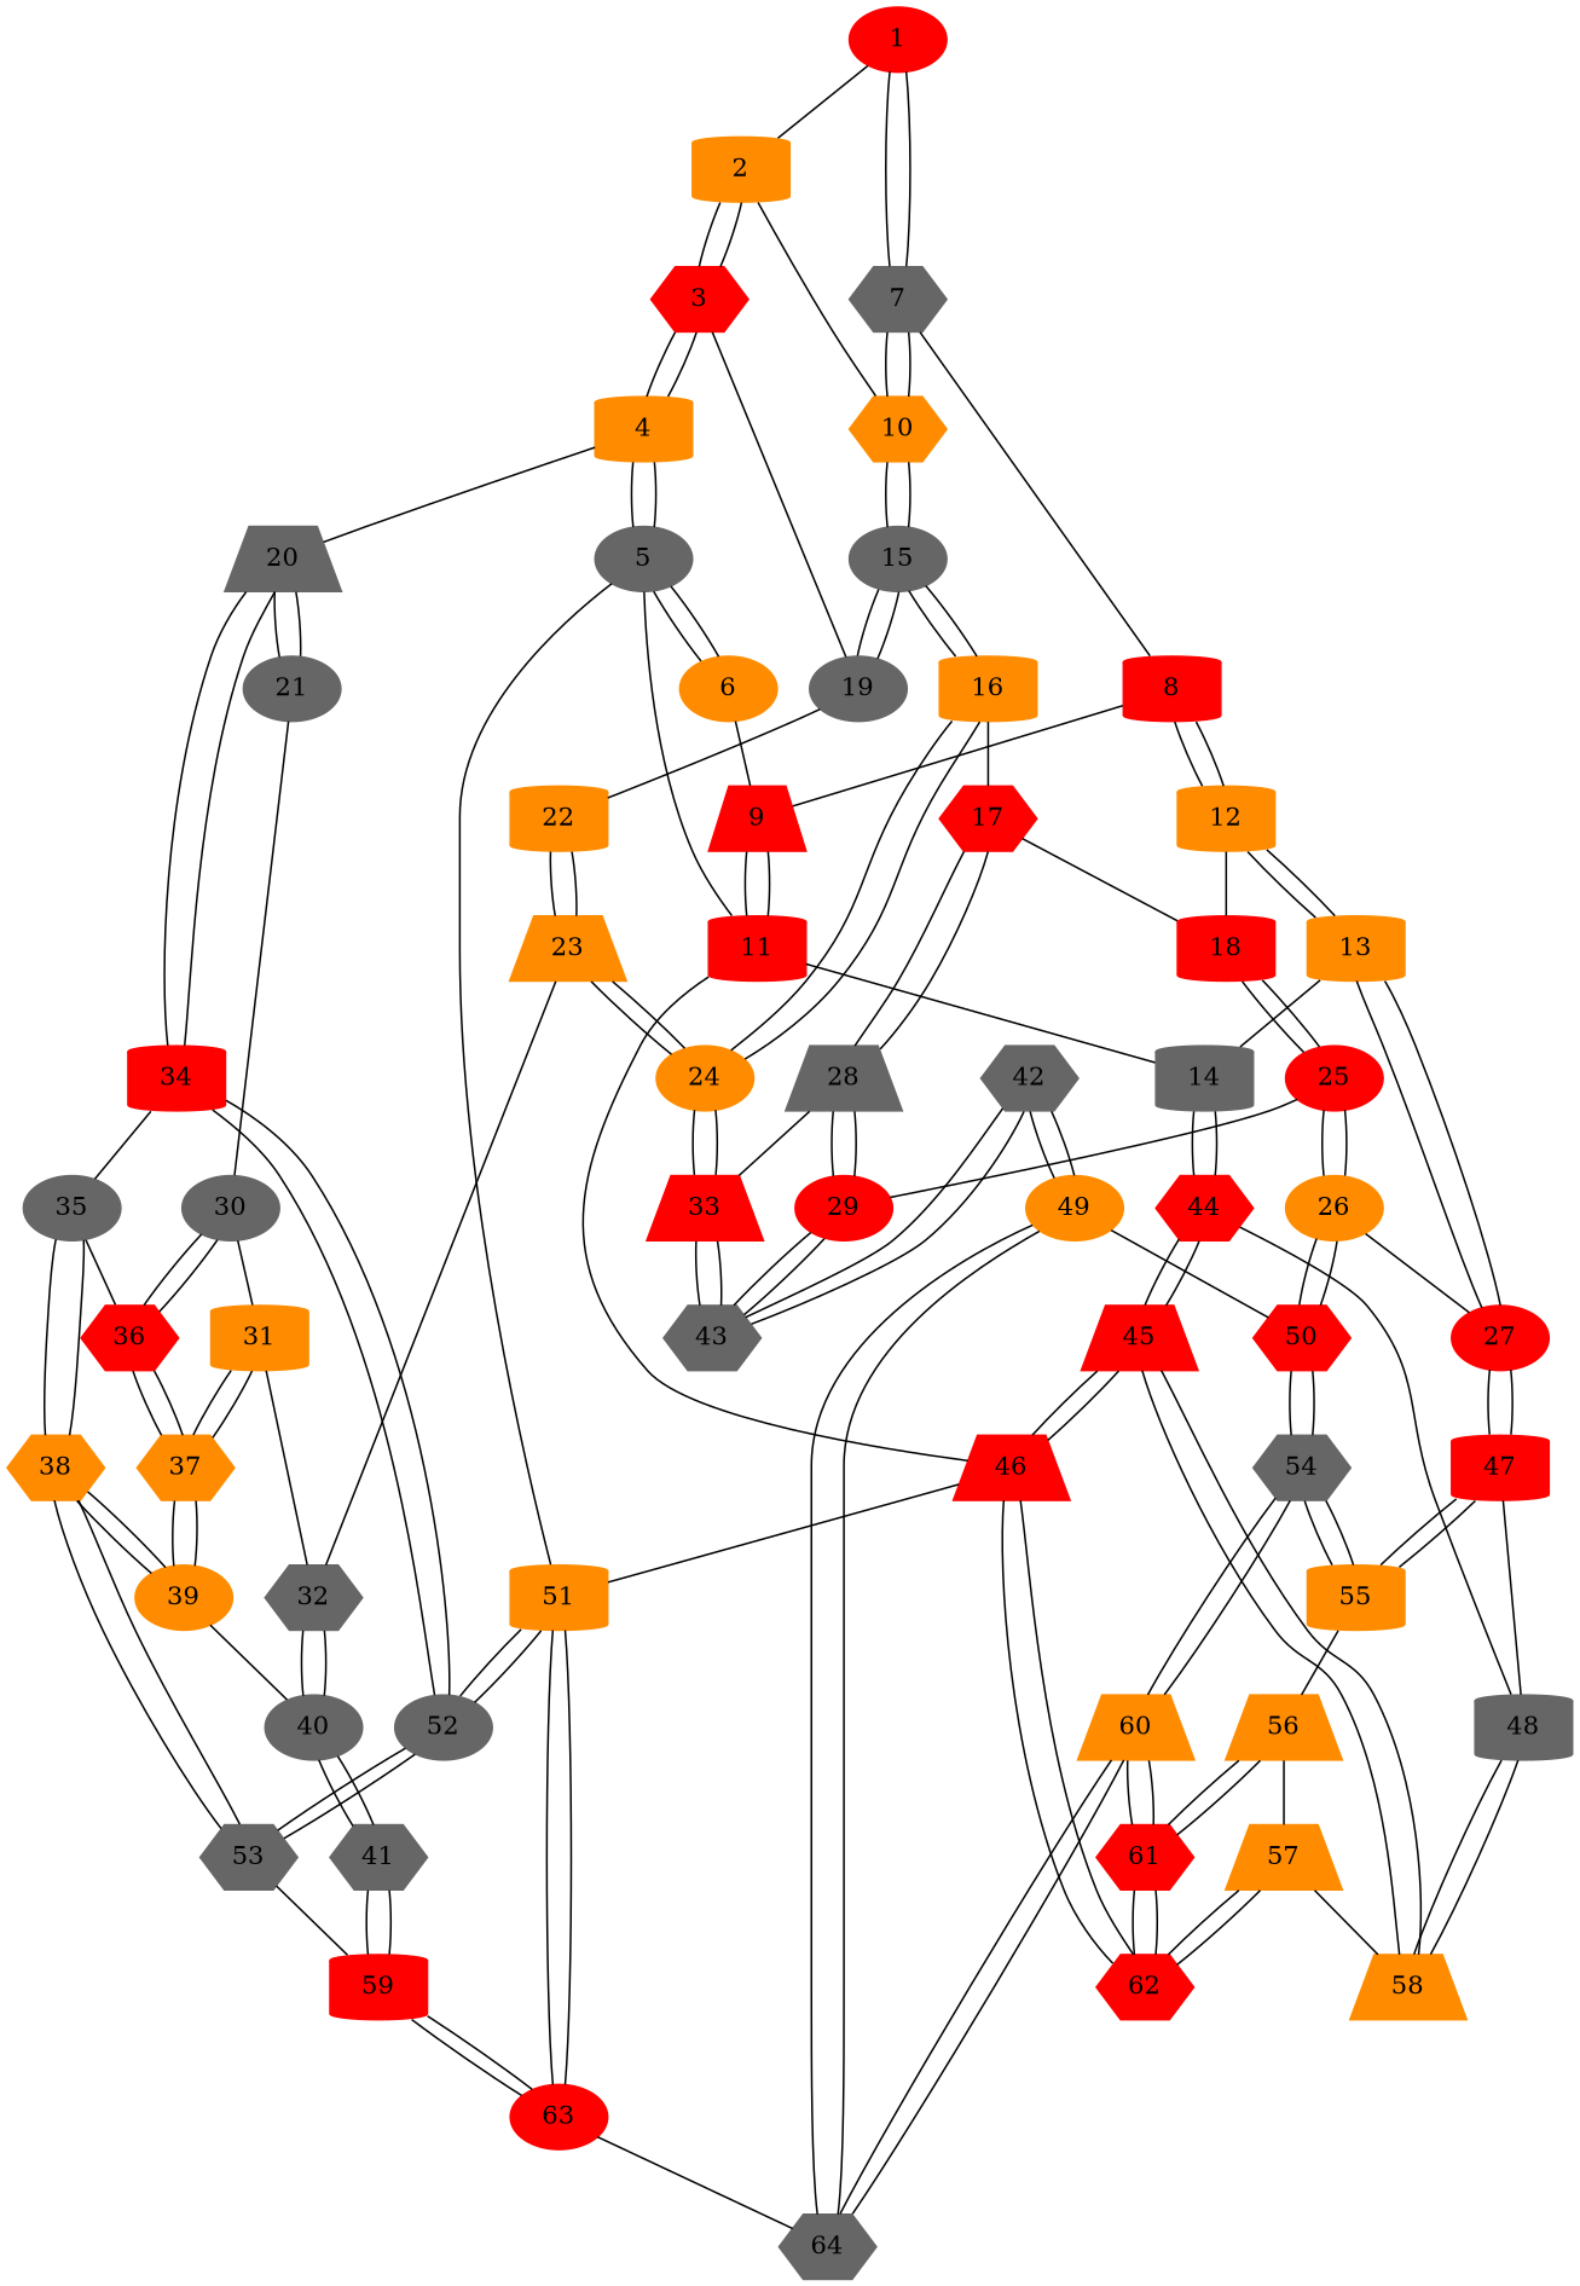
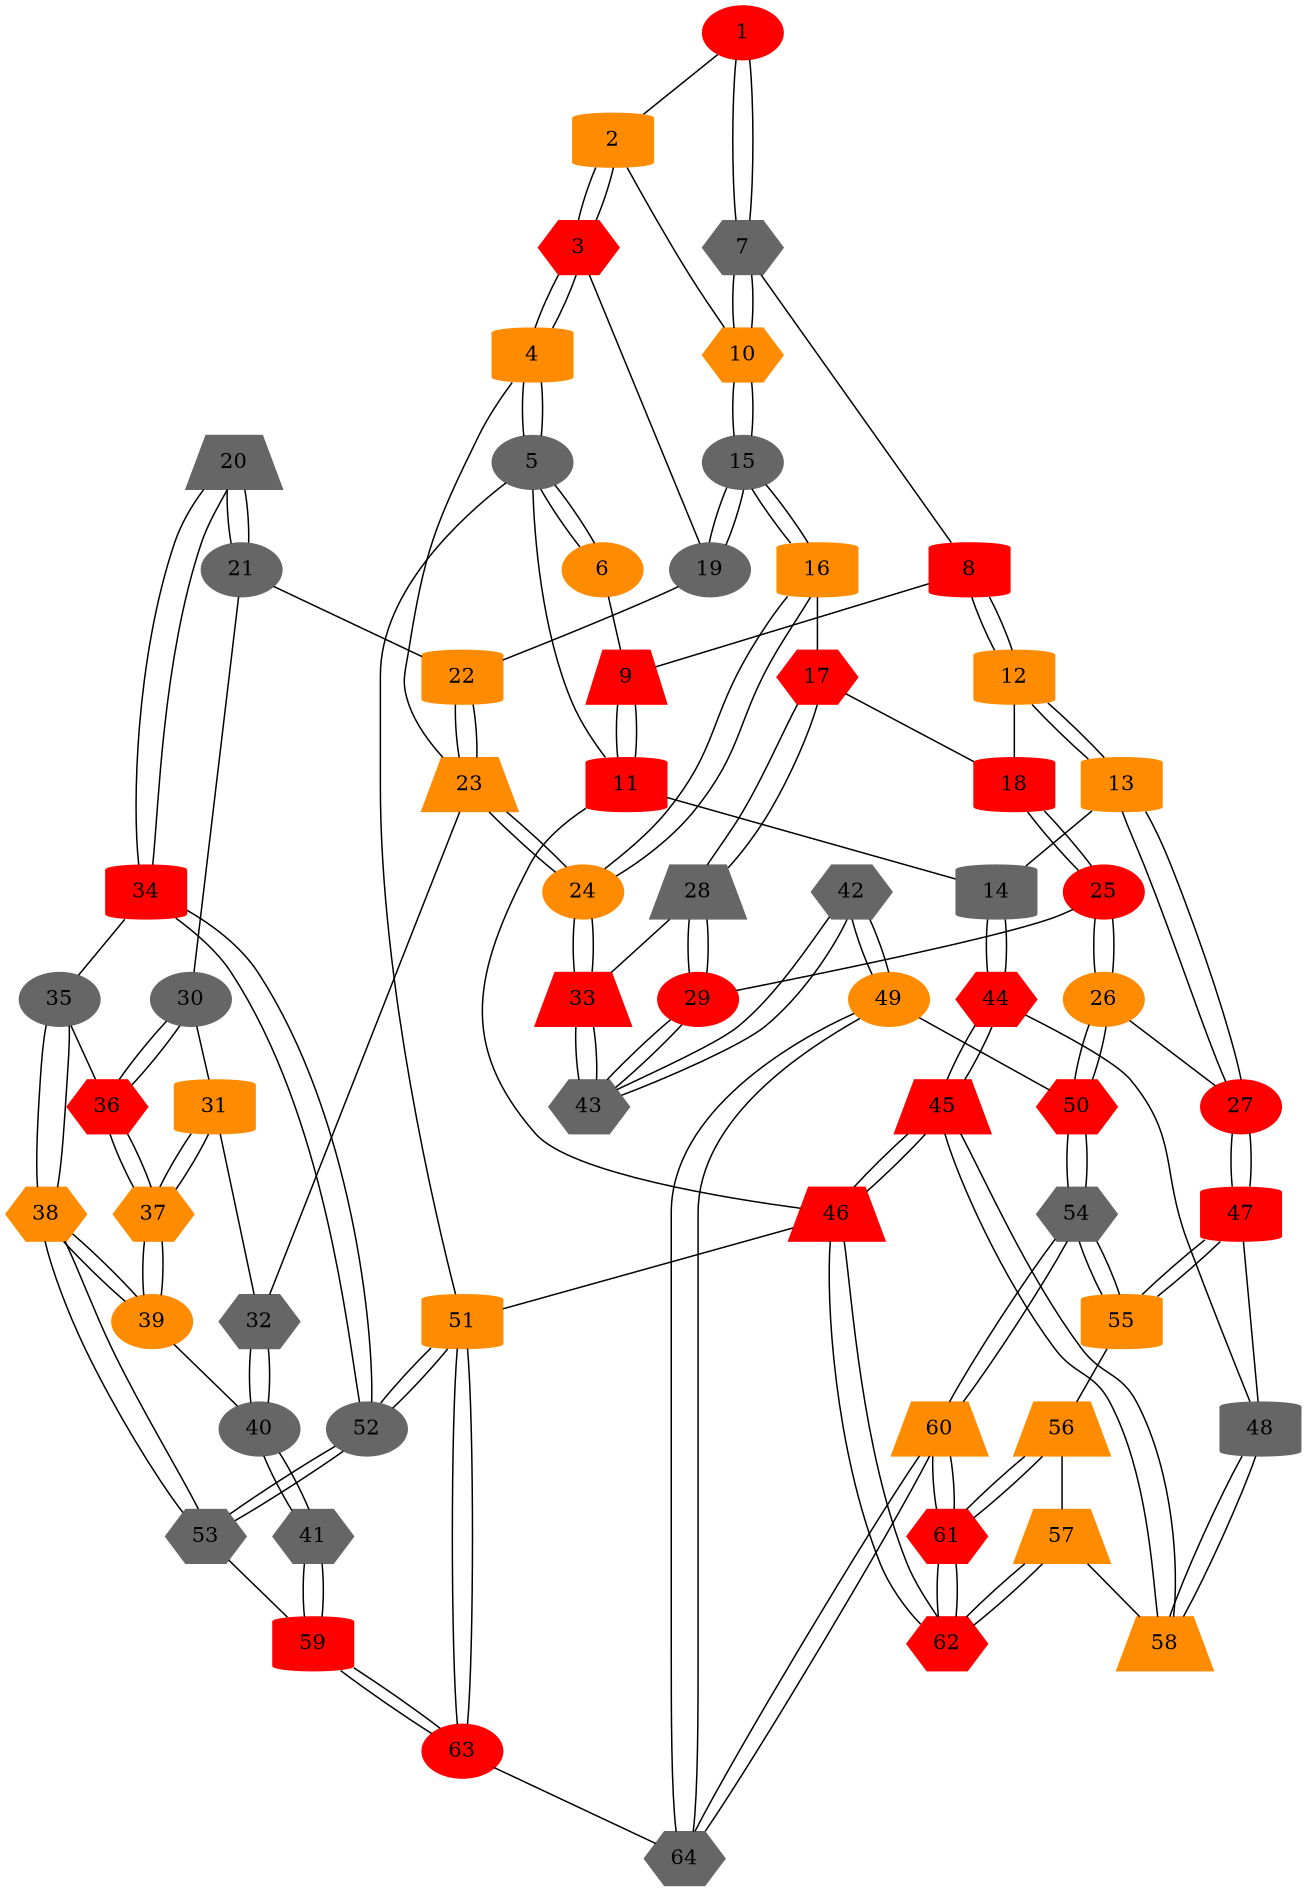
  graph {
    node [color=darkorange shape=ellipse style=filled]
    2 [shape=cylinder]
    1 [color=red]
    7 [color=gray40 shape=hexagon]
    3 [color=red shape=hexagon]
    10 [shape=hexagon]
    8 [color=red shape=cylinder]
    4 [shape=cylinder]
    19 [color=gray40]
    15 [color=gray40]
    5 [color=gray40]
    20 [color=gray40 shape=trapezium]
    22 [shape=cylinder]
    6
    11 [color=red shape=cylinder]
    51 [shape=cylinder]
    21 [color=gray40]
    34 [color=red shape=cylinder]
    9 [color=red shape=trapezium]
    14 [color=gray40 shape=cylinder]
    46 [color=red shape=trapezium]
    52 [color=gray40]
    63 [color=red]
    12 [shape=cylinder]
    13 [shape=cylinder]
    18 [color=red shape=cylinder]
    16 [shape=cylinder]
    44 [color=red shape=hexagon]
    62 [color=red shape=hexagon]
    27 [color=red]
    25 [color=red]
    47 [color=red shape=cylinder]
    45 [color=red shape=trapezium]
    48 [color=gray40 shape=cylinder]
    17 [color=red shape=hexagon]
    24
    28 [color=gray40 shape=trapezium]
    33 [color=red shape=trapezium]
    29 [color=red]
    26
    23 [shape=trapezium]
    30 [color=gray40]
    35 [color=gray40]
    31 [shape=cylinder]
    36 [color=red shape=hexagon]
    32 [color=gray40 shape=hexagon]
    40 [color=gray40]
    43 [color=gray40 shape=hexagon]
    50 [color=red shape=hexagon]
    54 [color=gray40 shape=hexagon]
    55 [shape=cylinder]
    37 [shape=hexagon]
    39
    41 [color=gray40 shape=hexagon]
    38 [shape=hexagon]
    53 [color=gray40 shape=hexagon]
    59 [color=red shape=cylinder]
    42 [color=gray40 shape=hexagon]
    49
    64 [color=gray40 shape=hexagon]
    58 [shape=trapezium]
    56 [shape=trapezium]
    60 [shape=trapezium]
    61 [color=red shape=hexagon]
    57 [shape=trapezium]
    2 -- 3
    2 -- 3
    2 -- 10
    1 -- 2
    1 -- 7
    1 -- 7
    7 -- 10
    7 -- 10
    7 -- 8
    3 -- 4
    3 -- 4
    3 -- 19
    10 -- 15
    10 -- 15
    8 -- 9
    8 -- 12
    8 -- 12
    4 -- 5
    4 -- 5
-   4 -- 20
+   4 -- 23
    19 -- 22
    15 -- 19
    15 -- 19
    15 -- 16
    15 -- 16
    5 -- 6
    5 -- 6
    5 -- 11
    5 -- 51
    20 -- 21
    20 -- 21
    20 -- 34
    20 -- 34
    22 -- 23
    22 -- 23
    6 -- 9
    11 -- 14
    11 -- 46
    51 -- 52
    51 -- 52
    51 -- 63
    51 -- 63
+   21 -- 22
    21 -- 30
    34 -- 52
    34 -- 52
    34 -- 35
    9 -- 11
    9 -- 11
    14 -- 44
    14 -- 44
    46 -- 51
    46 -- 62
    46 -- 62
    52 -- 53
    52 -- 53
    63 -- 64
    12 -- 13
    12 -- 13
    12 -- 18
    13 -- 14
    13 -- 27
    13 -- 27
    18 -- 25
    18 -- 25
    16 -- 17
    16 -- 24
    16 -- 24
    44 -- 45
    44 -- 45
    44 -- 48
    27 -- 47
    27 -- 47
    25 -- 29
    25 -- 26
    25 -- 26
    47 -- 48
    47 -- 55
    47 -- 55
    45 -- 46
    45 -- 46
    45 -- 58
    45 -- 58
    48 -- 58
    48 -- 58
    17 -- 18
    17 -- 28
    17 -- 28
    24 -- 33
    24 -- 33
    28 -- 33
    28 -- 29
    28 -- 29
    33 -- 43
    33 -- 43
    29 -- 43
    29 -- 43
    26 -- 27
    26 -- 50
    26 -- 50
    23 -- 24
    23 -- 24
    23 -- 32
    30 -- 31
    30 -- 36
    30 -- 36
    35 -- 36
    35 -- 38
    35 -- 38
    31 -- 32
    31 -- 37
    31 -- 37
    36 -- 37
    36 -- 37
    32 -- 40
    32 -- 40
    40 -- 41
    40 -- 41
    50 -- 54
    50 -- 54
    54 -- 55
    54 -- 55
    54 -- 60
    54 -- 60
    55 -- 56
    37 -- 39
    37 -- 39
    39 -- 40
    41 -- 59
    41 -- 59
    38 -- 39
    38 -- 39
    38 -- 53
    38 -- 53
    53 -- 59
    59 -- 63
    59 -- 63
    42 -- 43
    42 -- 43
    42 -- 49
    42 -- 49
    49 -- 50
    49 -- 64
    49 -- 64
    56 -- 61
    56 -- 61
    56 -- 57
    60 -- 64
    60 -- 64
    60 -- 61
    60 -- 61
    61 -- 62
    61 -- 62
    57 -- 62
    57 -- 62
    57 -- 58
  }
